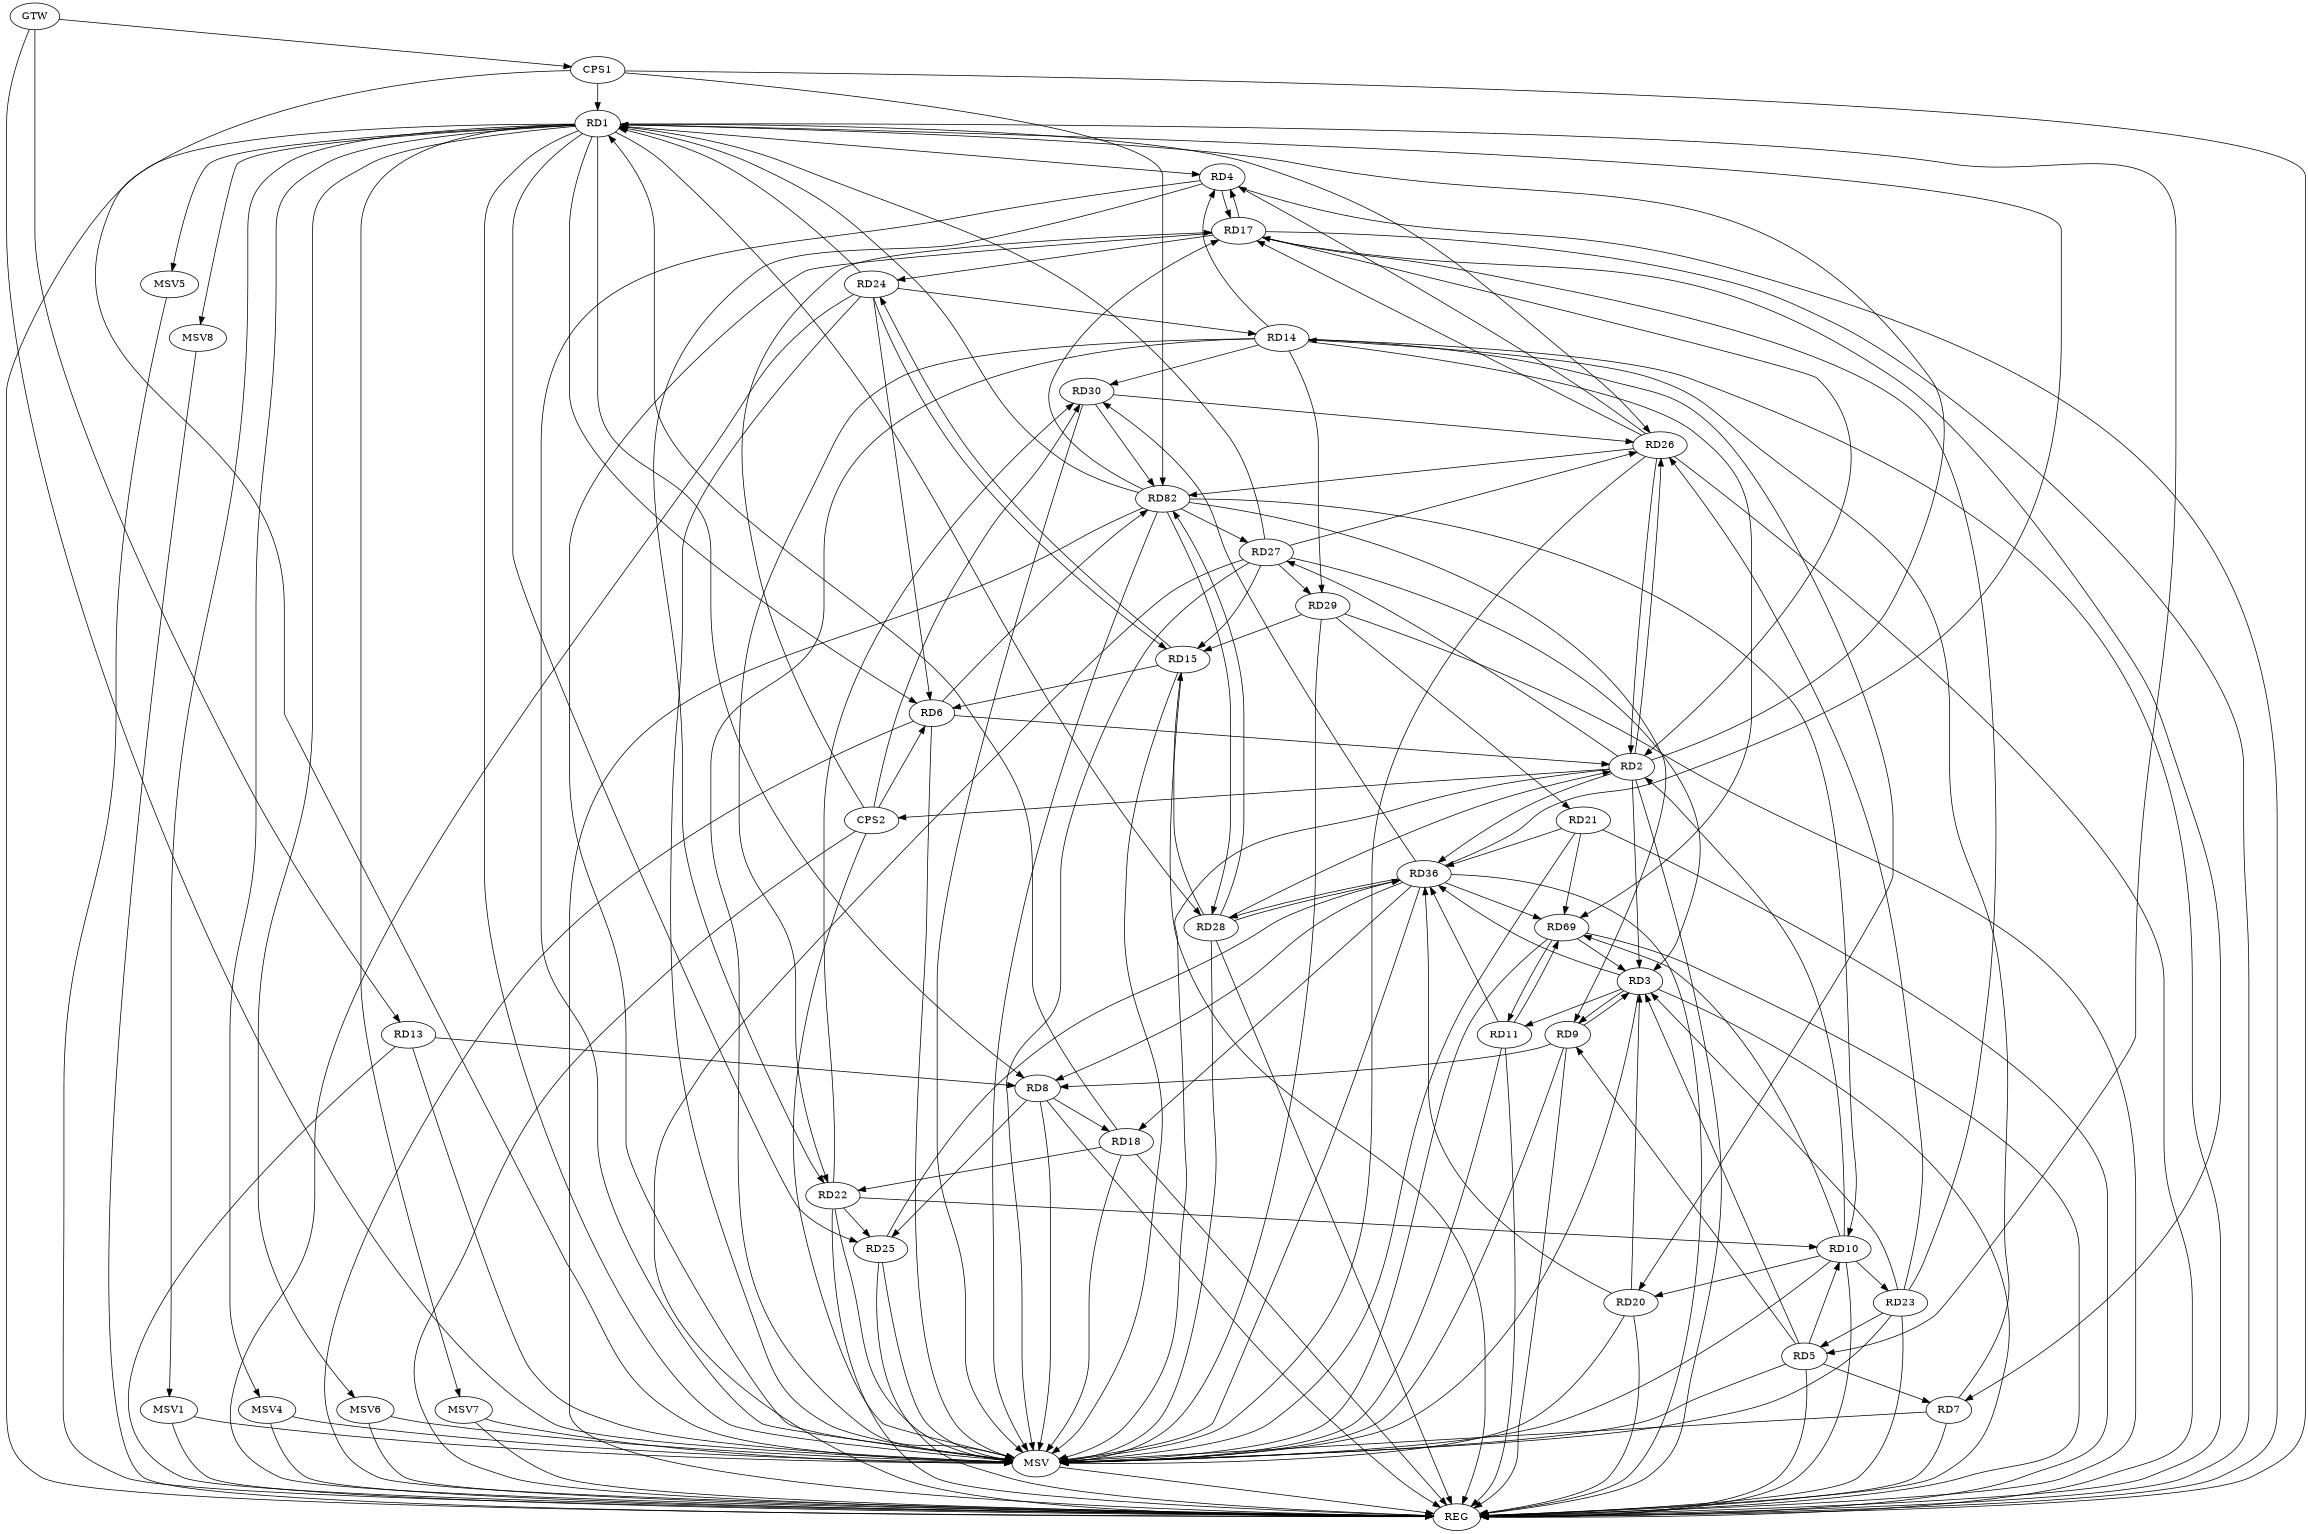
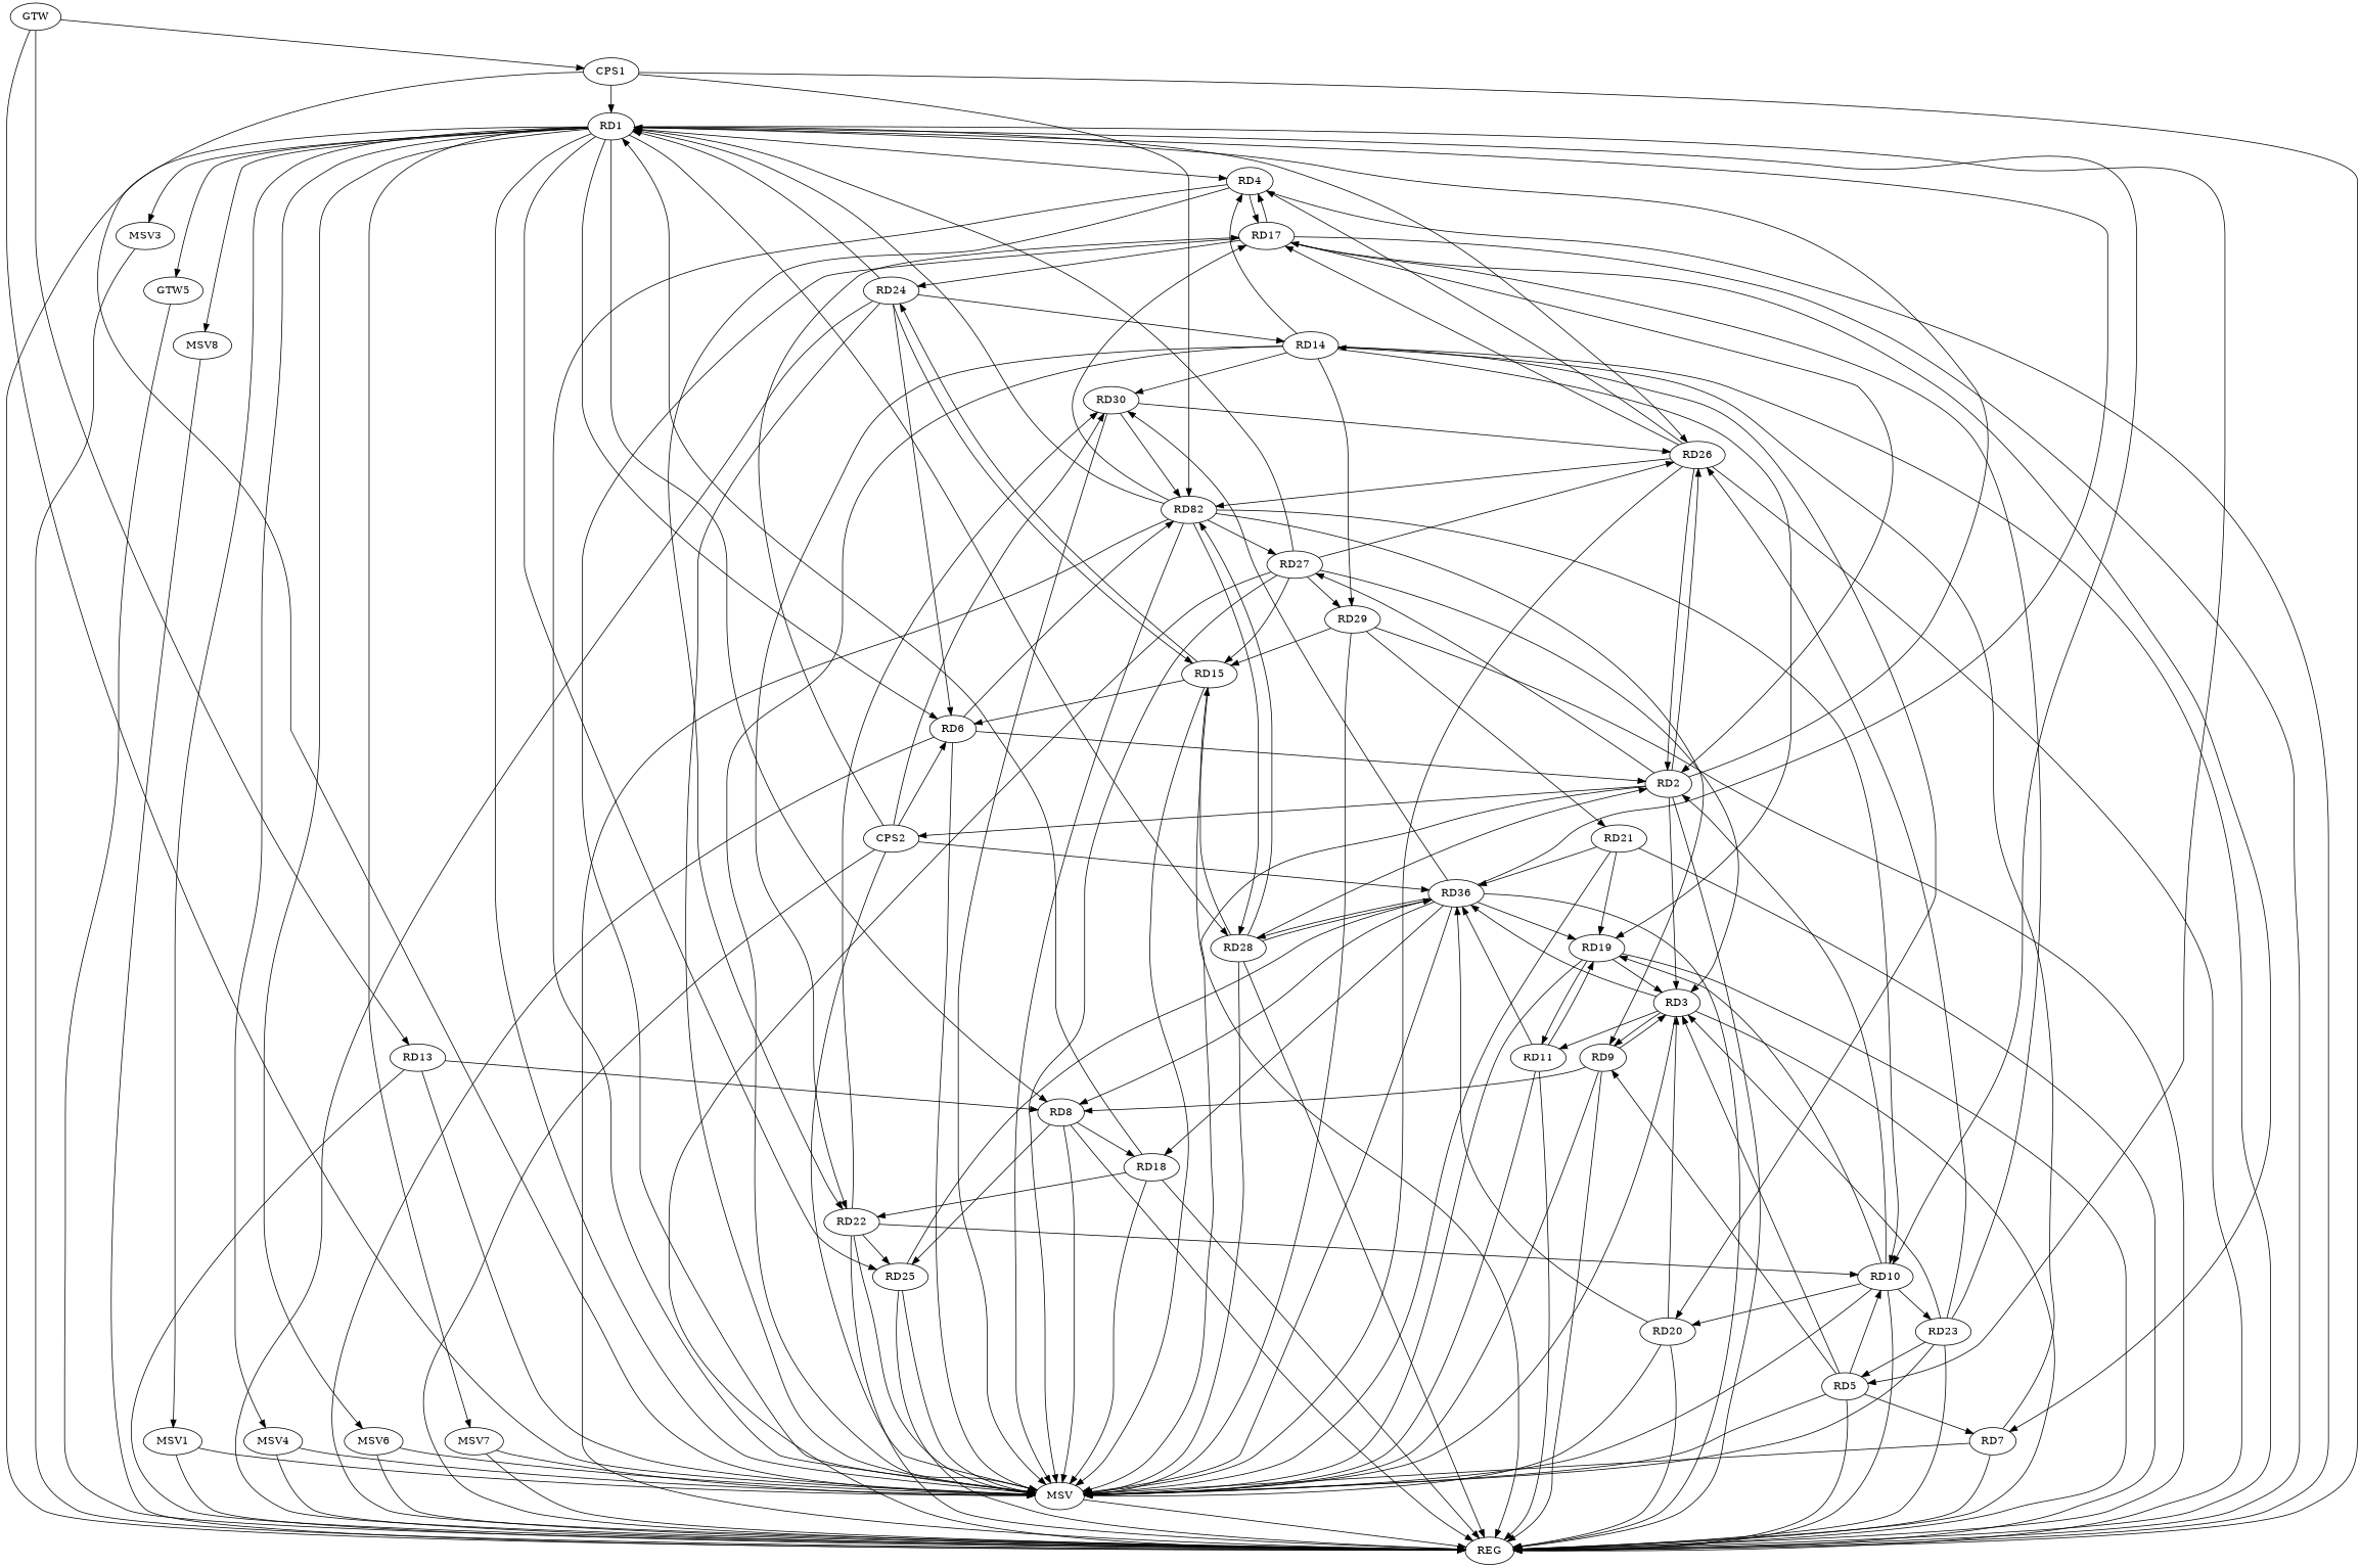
  strict digraph {
    n1 [label=RD1]
    n2 [label=RD4]
    n3 [label=RD5]
    n4 [label=RD6]
    n5 [label=RD8]
    n6 [label=RD10]
    n7 [label=RD25]
    n8 [label=RD26]
    n9 [label=RD28]
    n10 [label=REG]
    n11 [label=MSV]
    n12 [label=MSV1]
+   n13 [label=MSV3]
    n14 [label=MSV4]
-   n15 [label=MSV5]
+   n15 [label=GTW5]
    n16 [label=MSV6]
    n17 [label=MSV7]
    n18 [label=MSV8]
    n19 [label=RD17]
    n20 [label=RD22]
    n21 [label=RD3]
    n22 [label=RD9]
    n23 [label=RD7]
    n24 [label=RD2]
    n25 [label=RD82]
    n26 [label=RD18]
-   n27 [label=RD69]
+   n27 [label=RD19]
    n28 [label=RD20]
    n29 [label=RD23]
    n30 [label=RD36]
    n31 [label=RD15]
    n32 [label=RD27]
    n33 [label=CPS2]
    n34 [label=RD11]
    n35 [label=RD29]
    n36 [label=RD30]
    n37 [label=RD24]
    n38 [label=RD14]
    n39 [label=RD13]
    n40 [label=RD21]
    n41 [label=CPS1]
    n42 [label=GTW]
    n1 -> n2
    n1 -> n3
    n1 -> n4
    n1 -> n5
+   n1 -> n6
    n1 -> n7
    n1 -> n8
    n1 -> n9
    n1 -> n10
    n1 -> n11
    n1 -> n12
+   n1 -> n13
    n1 -> n14
    n1 -> n15
    n1 -> n16
    n1 -> n17
    n1 -> n18
    n2 -> n10
    n2 -> n11
    n2 -> n19
    n2 -> n20
    n3 -> n6
    n3 -> n10
    n3 -> n11
    n3 -> n21
    n3 -> n22
    n3 -> n23
    n4 -> n10
    n4 -> n11
    n4 -> n24
    n4 -> n25
    n5 -> n7
    n5 -> n10
    n5 -> n11
    n5 -> n26
    n6 -> n10
    n6 -> n11
    n6 -> n24
    n6 -> n27
    n6 -> n28
    n6 -> n29
    n7 -> n10
    n7 -> n11
    n7 -> n30
    n8 -> n2
    n8 -> n10
    n8 -> n11
    n8 -> n19
    n8 -> n24
    n8 -> n25
    n9 -> n10
    n9 -> n11
    n9 -> n24
    n9 -> n25
    n9 -> n30
    n9 -> n31
    n11 -> n10
    n12 -> n10
    n12 -> n11
+   n13 -> n10
    n14 -> n10
    n14 -> n11
    n15 -> n10
    n16 -> n10
    n16 -> n11
    n17 -> n10
    n17 -> n11
    n18 -> n10
    n19 -> n2
    n19 -> n10
    n19 -> n11
    n19 -> n23
    n19 -> n24
    n19 -> n37
    n20 -> n6
    n20 -> n7
    n20 -> n10
    n20 -> n11
    n20 -> n36
    n21 -> n10
    n21 -> n11
    n21 -> n22
    n21 -> n30
    n21 -> n34
    n22 -> n5
    n22 -> n10
    n22 -> n11
    n22 -> n21
    n23 -> n10
    n23 -> n11
    n23 -> n38
    n24 -> n1
    n24 -> n8
    n24 -> n10
    n24 -> n11
    n24 -> n21
    n24 -> n32
    n24 -> n33
    n25 -> n1
    n25 -> n6
    n25 -> n9
    n25 -> n10
    n25 -> n11
    n25 -> n19
    n25 -> n22
    n25 -> n32
    n26 -> n1
    n26 -> n10
    n26 -> n11
    n26 -> n20
    n27 -> n10
    n27 -> n11
    n27 -> n21
    n27 -> n34
    n28 -> n10
    n28 -> n11
    n28 -> n21
    n28 -> n30
    n29 -> n3
    n29 -> n8
    n29 -> n10
    n29 -> n11
    n29 -> n19
    n29 -> n21
    n30 -> n1
    n30 -> n5
    n30 -> n9
    n30 -> n10
    n30 -> n11
    n30 -> n26
    n30 -> n27
    n30 -> n36
    n31 -> n4
    n31 -> n10
    n31 -> n11
    n31 -> n37
    n32 -> n1
    n32 -> n8
    n32 -> n10
    n32 -> n11
    n32 -> n21
    n32 -> n31
    n32 -> n35
    n33 -> n4
    n33 -> n10
    n33 -> n11
    n33 -> n19
-   n24 -> n30
+   n33 -> n30
    n33 -> n36
    n34 -> n10
    n34 -> n11
    n34 -> n27
    n34 -> n30
    n35 -> n10
    n35 -> n11
    n35 -> n31
    n35 -> n40
    n36 -> n8
    n36 -> n11
    n36 -> n25
    n37 -> n1
    n37 -> n4
    n37 -> n10
    n37 -> n11
    n37 -> n31
    n37 -> n38
    n38 -> n2
    n38 -> n10
    n38 -> n11
    n38 -> n20
    n38 -> n27
    n38 -> n28
    n38 -> n35
    n38 -> n36
    n39 -> n5
    n39 -> n10
    n39 -> n11
    n40 -> n10
    n40 -> n11
    n40 -> n27
    n40 -> n30
    n41 -> n1
    n41 -> n10
    n41 -> n11
    n41 -> n25
    n42 -> n11
    n42 -> n39
    n42 -> n41
  }
